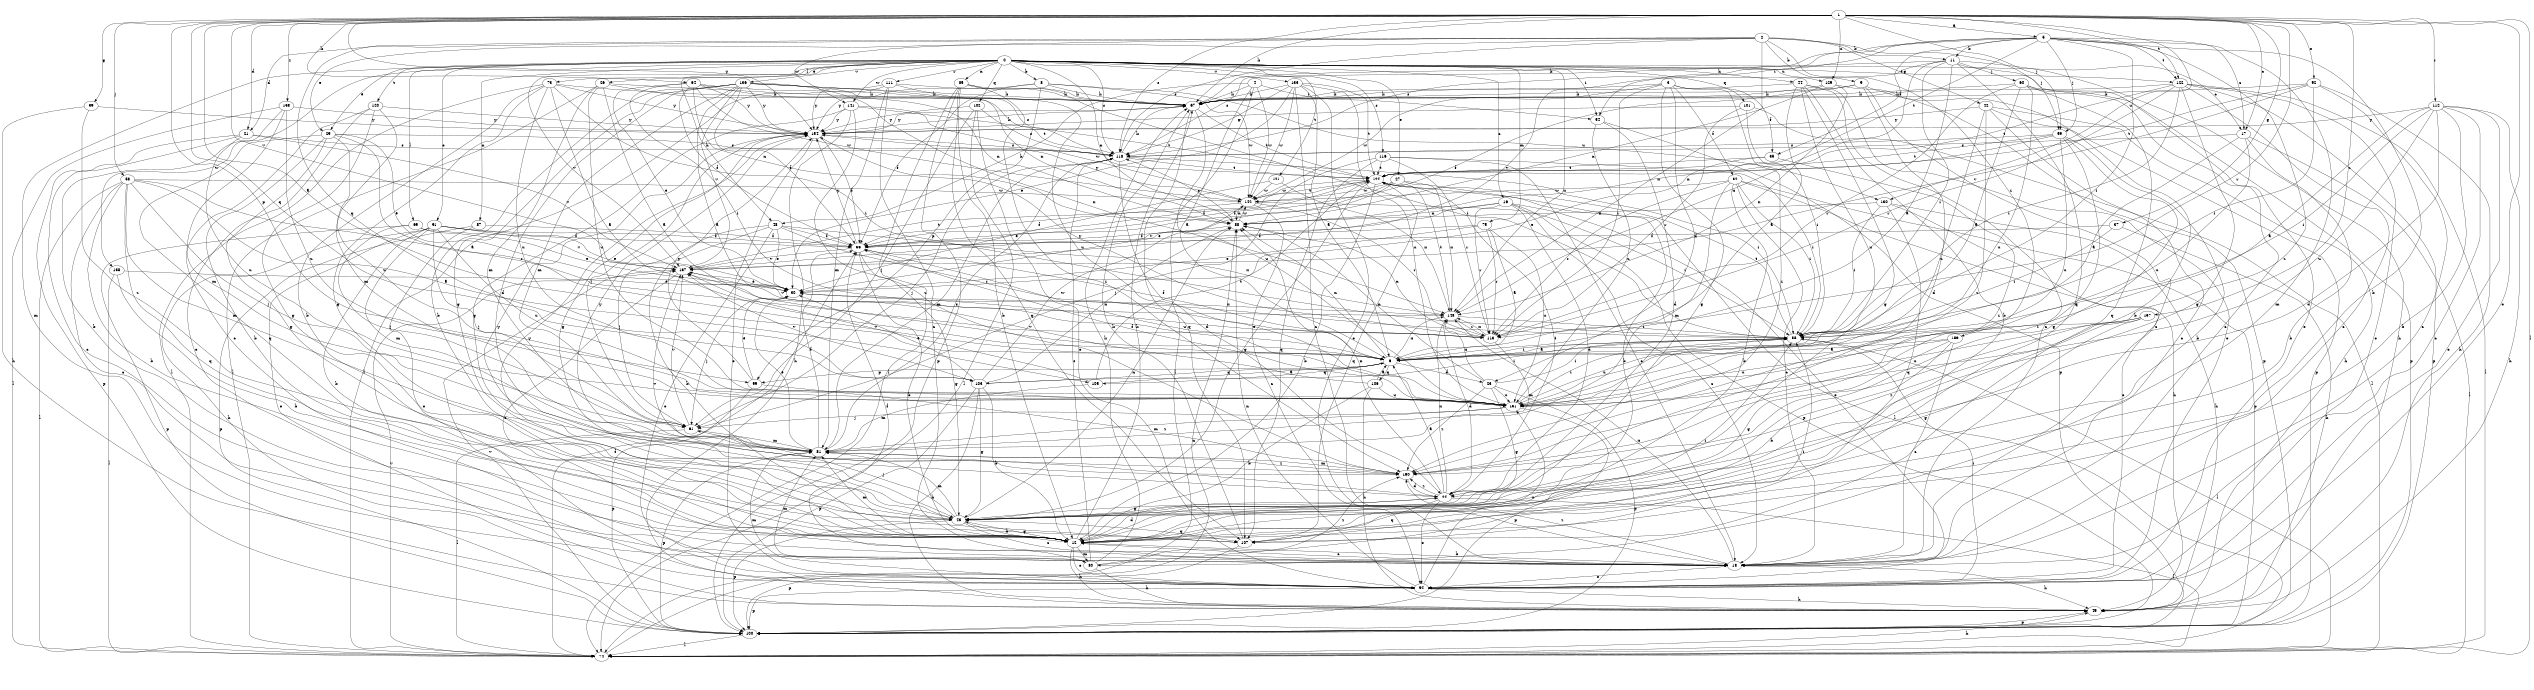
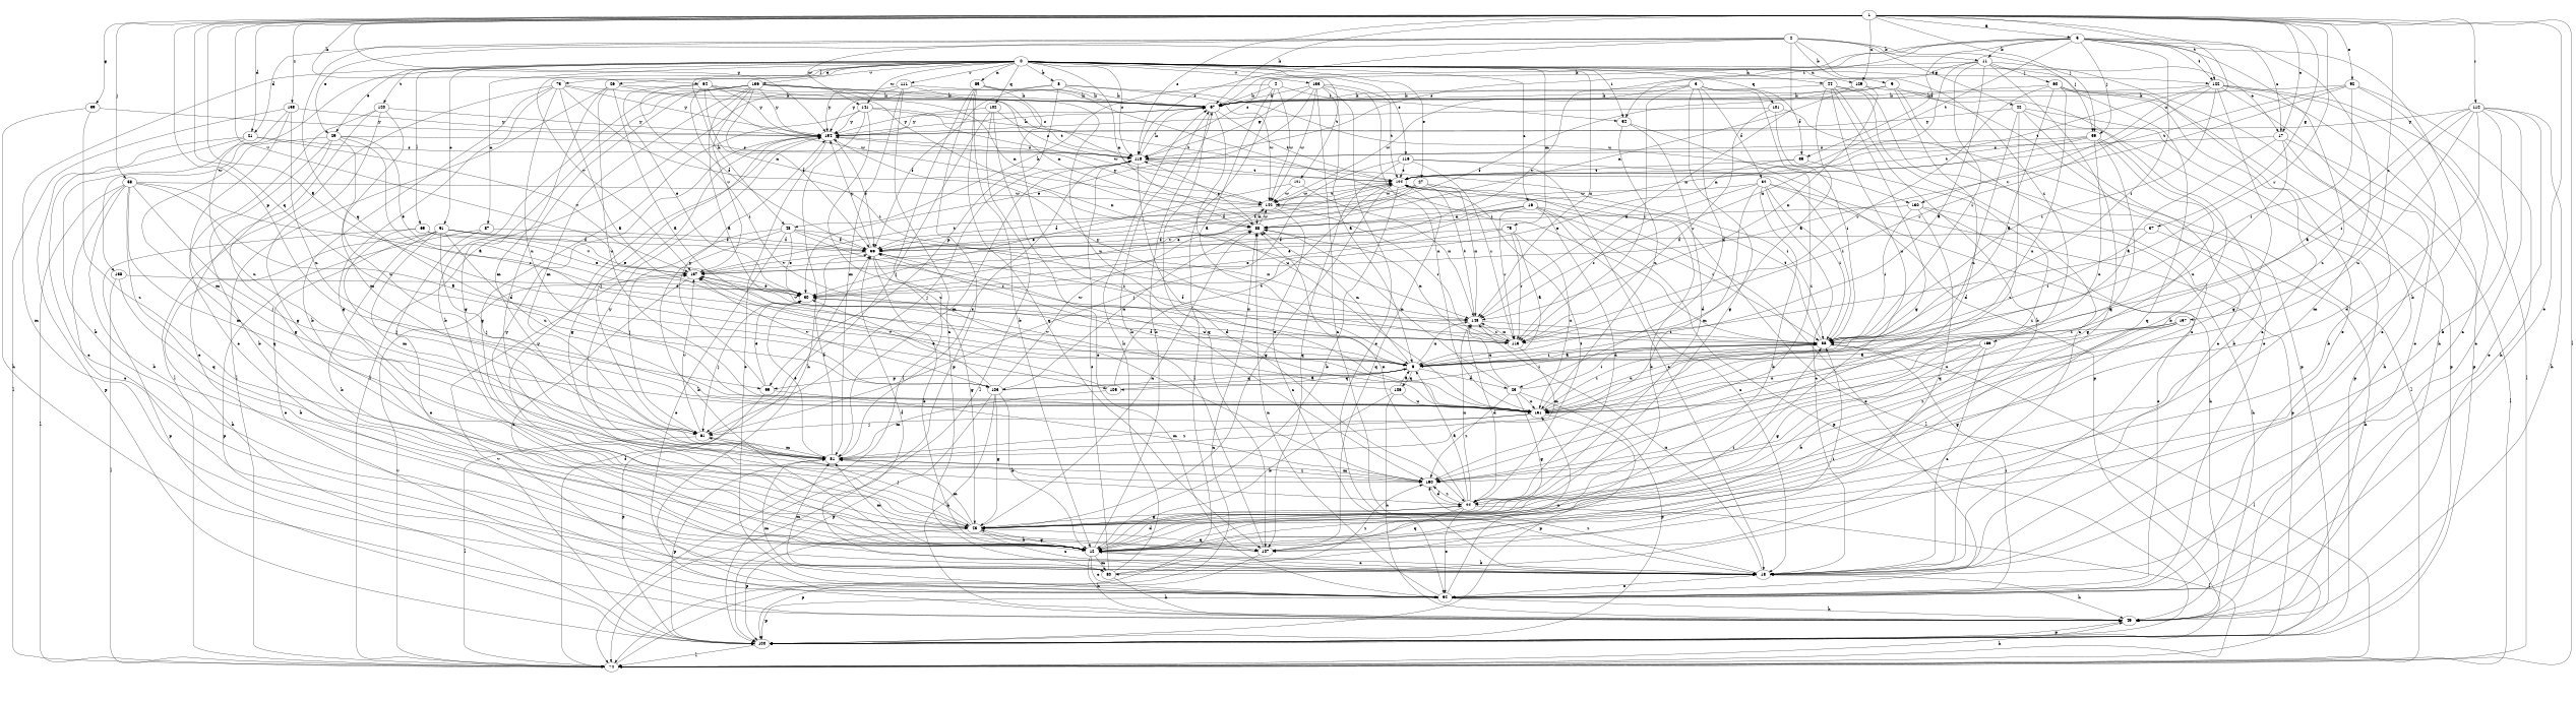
  strict digraph {
    0
    8
    16
    17
    26
    27
    29
    44
    48
    54
    69
    73
    75
    80
    85
    87
    88
    91
    101
    102
    111
    116
    118
    120
    121
    122
    129
    133
    136
    137
    138
    141
    148
    67
    99
    130
    154
    142
    36
    94
    113
    30
    18
    24
    100
    6
    74
    12
    131
    81
    43
    107
    61
    55
    160
    49
    124
    1
    5
    21
    37
    39
    58
    59
    64
    92
    103
    112
    157
    158
    11
    35
    23
    105
    106
    2
    9
    42
    159
    60
    3
    32
    4
    0 -> 8 [label=b]
    0 -> 16 [label=c]
    0 -> 17 [label=c]
    0 -> 26 [label=e]
    0 -> 27 [label=e]
    0 -> 29 [label=e]
    0 -> 44 [label=h]
    0 -> 48 [label=h]
    0 -> 54 [label=i]
    0 -> 69 [label=l]
    0 -> 73 [label=l]
    0 -> 75 [label=m]
    0 -> 80 [label=m]
    0 -> 85 [label=n]
    0 -> 87 [label=n]
    0 -> 88 [label=n]
    0 -> 91 [label=o]
    0 -> 101 [label=q]
    0 -> 102 [label=q]
    0 -> 111 [label=r]
    0 -> 116 [label=s]
    0 -> 118 [label=s]
    0 -> 120 [label=t]
    0 -> 121 [label=t]
    0 -> 122 [label=t]
    0 -> 129 [label=u]
    0 -> 133 [label=v]
    0 -> 136 [label=v]
    0 -> 137 [label=v]
    0 -> 138 [label=w]
    0 -> 141 [label=w]
    0 -> 148 [label=x]
    8 -> 67 [label=k]
    8 -> 99 [label=p]
    8 -> 130 [label=u]
    8 -> 154 [label=y]
    8 -> 142 [label=w]
    8 -> 36 [label=f]
    16 -> 88 [label=n]
    16 -> 137 [label=v]
    16 -> 94 [label=o]
    16 -> 113 [label=r]
+   16 -> 30 [label=e]
    16 -> 18 [label=c]
    16 -> 24 [label=d]
    16 -> 100 [label=p]
    17 -> 118 [label=s]
    17 -> 6 [label=a]
    17 -> 74 [label=l]
    17 -> 12 [label=b]
    17 -> 131 [label=u]
    26 -> 88 [label=n]
    26 -> 67 [label=k]
    26 -> 6 [label=a]
    26 -> 74 [label=l]
    26 -> 131 [label=u]
    26 -> 81 [label=m]
    27 -> 148 [label=x]
    27 -> 142 [label=w]
    27 -> 36 [label=f]
    27 -> 30 [label=e]
    27 -> 12 [label=b]
    29 -> 118 [label=s]
    29 -> 30 [label=e]
    29 -> 6 [label=a]
    29 -> 12 [label=b]
    29 -> 131 [label=u]
    29 -> 43 [label=g]
    29 -> 107 [label=q]
    44 -> 67 [label=k]
    44 -> 94 [label=o]
    44 -> 18 [label=c]
    44 -> 6 [label=a]
    44 -> 12 [label=b]
    44 -> 131 [label=u]
    44 -> 43 [label=g]
    48 -> 148 [label=x]
    48 -> 36 [label=f]
    48 -> 94 [label=o]
    48 -> 113 [label=r]
    48 -> 30 [label=e]
    48 -> 12 [label=b]
    48 -> 61 [label=j]
    54 -> 24 [label=d]
    54 -> 100 [label=p]
    54 -> 131 [label=u]
    69 -> 36 [label=f]
    69 -> 30 [label=e]
    69 -> 100 [label=p]
    69 -> 61 [label=j]
    73 -> 67 [label=k]
    73 -> 154 [label=y]
    73 -> 6 [label=a]
    73 -> 74 [label=l]
    73 -> 12 [label=b]
    73 -> 131 [label=u]
    73 -> 43 [label=g]
    73 -> 55 [label=i]
    75 -> 36 [label=f]
    75 -> 113 [label=r]
    75 -> 30 [label=e]
    75 -> 6 [label=a]
    75 -> 131 [label=u]
    80 -> 118 [label=s]
    80 -> 67 [label=k]
    80 -> 36 [label=f]
    80 -> 81 [label=m]
    80 -> 55 [label=i]
    80 -> 160 [label=z]
    80 -> 49 [label=h]
    85 -> 67 [label=k]
    85 -> 100 [label=p]
    85 -> 74 [label=l]
    85 -> 12 [label=b]
    85 -> 107 [label=q]
    85 -> 55 [label=i]
    85 -> 160 [label=z]
    87 -> 36 [label=f]
    87 -> 94 [label=o]
    87 -> 100 [label=p]
    88 -> 118 [label=s]
    88 -> 142 [label=w]
    88 -> 36 [label=f]
    91 -> 137 [label=v]
    91 -> 36 [label=f]
    91 -> 94 [label=o]
    91 -> 30 [label=e]
    91 -> 12 [label=b]
    91 -> 131 [label=u]
    91 -> 81 [label=m]
    91 -> 61 [label=j]
    91 -> 49 [label=h]
    101 -> 154 [label=y]
    101 -> 113 [label=r]
    101 -> 74 [label=l]
    101 -> 55 [label=i]
    102 -> 118 [label=s]
    102 -> 154 [label=y]
    102 -> 94 [label=o]
    102 -> 74 [label=l]
    102 -> 61 [label=j]
    111 -> 67 [label=k]
    111 -> 154 [label=y]
    111 -> 18 [label=c]
    111 -> 74 [label=l]
    111 -> 131 [label=u]
    111 -> 81 [label=m]
    116 -> 113 [label=r]
    116 -> 18 [label=c]
    116 -> 107 [label=q]
    116 -> 61 [label=j]
    116 -> 55 [label=i]
    116 -> 124 [label=t]
    118 -> 67 [label=k]
    118 -> 24 [label=d]
    118 -> 81 [label=m]
    118 -> 61 [label=j]
    118 -> 55 [label=i]
    118 -> 124 [label=t]
    120 -> 154 [label=y]
    120 -> 94 [label=o]
    120 -> 18 [label=c]
    120 -> 81 [label=m]
    120 -> 43 [label=g]
    121 -> 148 [label=x]
    121 -> 142 [label=w]
    121 -> 30 [label=e]
    122 -> 67 [label=k]
    122 -> 94 [label=o]
    122 -> 113 [label=r]
    122 -> 18 [label=c]
    122 -> 100 [label=p]
    122 -> 74 [label=l]
    122 -> 43 [label=g]
    122 -> 55 [label=i]
    122 -> 124 [label=t]
    129 -> 88 [label=n]
    129 -> 148 [label=x]
    129 -> 67 [label=k]
    129 -> 12 [label=b]
    133 -> 118 [label=s]
    133 -> 67 [label=k]
    133 -> 142 [label=w]
    133 -> 94 [label=o]
    133 -> 30 [label=e]
    133 -> 18 [label=c]
    133 -> 6 [label=a]
    133 -> 131 [label=u]
    133 -> 124 [label=t]
    136 -> 88 [label=n]
    136 -> 118 [label=s]
    136 -> 137 [label=v]
    136 -> 148 [label=x]
    136 -> 67 [label=k]
    136 -> 154 [label=y]
    136 -> 36 [label=f]
    136 -> 24 [label=d]
    136 -> 6 [label=a]
    136 -> 12 [label=b]
    136 -> 81 [label=m]
    136 -> 43 [label=g]
    137 -> 30 [label=e]
    137 -> 18 [label=c]
    137 -> 124 [label=t]
    138 -> 30 [label=e]
    138 -> 74 [label=l]
    138 -> 12 [label=b]
    141 -> 154 [label=y]
    141 -> 142 [label=w]
    141 -> 43 [label=g]
    141 -> 160 [label=z]
    141 -> 49 [label=h]
    141 -> 124 [label=t]
    148 -> 137 [label=v]
    148 -> 113 [label=r]
    148 -> 24 [label=d]
    148 -> 55 [label=i]
    148 -> 124 [label=t]
    67 -> 154 [label=y]
    67 -> 131 [label=u]
    67 -> 107 [label=q]
    67 -> 124 [label=t]
    99 -> 154 [label=y]
    99 -> 30 [label=e]
    99 -> 100 [label=p]
    99 -> 160 [label=z]
    130 -> 88 [label=n]
    130 -> 94 [label=o]
    130 -> 107 [label=q]
    130 -> 55 [label=i]
    130 -> 49 [label=h]
    154 -> 118 [label=s]
    154 -> 67 [label=k]
    154 -> 36 [label=f]
    154 -> 94 [label=o]
    154 -> 43 [label=g]
    154 -> 61 [label=j]
    142 -> 88 [label=n]
    142 -> 154 [label=y]
    142 -> 36 [label=f]
    142 -> 113 [label=r]
    142 -> 18 [label=c]
    142 -> 55 [label=i]
    142 -> 124 [label=t]
    36 -> 137 [label=v]
    36 -> 154 [label=y]
    36 -> 12 [label=b]
    36 -> 131 [label=u]
    36 -> 43 [label=g]
    94 -> 88 [label=n]
    94 -> 100 [label=p]
    94 -> 131 [label=u]
    94 -> 81 [label=m]
    94 -> 55 [label=i]
    94 -> 49 [label=h]
    113 -> 88 [label=n]
    113 -> 148 [label=x]
    113 -> 154 [label=y]
    113 -> 36 [label=f]
    113 -> 81 [label=m]
    30 -> 148 [label=x]
    30 -> 61 [label=j]
    18 -> 148 [label=x]
    18 -> 94 [label=o]
    18 -> 12 [label=b]
    18 -> 160 [label=z]
    18 -> 49 [label=h]
    24 -> 88 [label=n]
-   24 -> 137 [label=v]
    24 -> 148 [label=x]
    24 -> 94 [label=o]
    24 -> 6 [label=a]
    24 -> 74 [label=l]
    24 -> 43 [label=g]
    24 -> 107 [label=q]
    24 -> 160 [label=z]
    24 -> 124 [label=t]
    100 -> 137 [label=v]
    100 -> 74 [label=l]
    6 -> 88 [label=n]
    6 -> 148 [label=x]
    6 -> 99 [label=p]
    6 -> 30 [label=e]
    6 -> 55 [label=i]
    6 -> 103 [label=q]
    6 -> 23 [label=d]
    6 -> 105 [label=q]
    6 -> 106 [label=q]
    74 -> 88 [label=n]
    74 -> 137 [label=v]
    74 -> 36 [label=f]
    74 -> 49 [label=h]
    12 -> 80 [label=m]
    12 -> 67 [label=k]
    12 -> 154 [label=y]
    12 -> 94 [label=o]
    12 -> 18 [label=c]
    12 -> 24 [label=d]
    12 -> 81 [label=m]
    12 -> 43 [label=g]
    12 -> 55 [label=i]
    12 -> 49 [label=h]
    131 -> 36 [label=f]
    131 -> 100 [label=p]
    131 -> 81 [label=m]
    131 -> 61 [label=j]
    131 -> 55 [label=i]
    81 -> 118 [label=s]
    81 -> 36 [label=f]
    81 -> 30 [label=e]
    81 -> 100 [label=p]
    81 -> 160 [label=z]
    43 -> 88 [label=n]
    43 -> 154 [label=y]
    43 -> 18 [label=c]
    43 -> 100 [label=p]
    43 -> 12 [label=b]
    43 -> 81 [label=m]
    43 -> 107 [label=q]
    43 -> 61 [label=j]
    107 -> 67 [label=k]
    107 -> 100 [label=p]
    61 -> 137 [label=v]
    61 -> 74 [label=l]
    61 -> 81 [label=m]
    55 -> 6 [label=a]
    55 -> 74 [label=l]
    55 -> 131 [label=u]
    55 -> 124 [label=t]
    160 -> 154 [label=y]
    160 -> 24 [label=d]
    160 -> 81 [label=m]
    49 -> 100 [label=p]
    124 -> 142 [label=w]
    124 -> 36 [label=f]
    124 -> 74 [label=l]
    124 -> 12 [label=b]
    124 -> 43 [label=g]
    124 -> 107 [label=q]
    1 -> 17 [label=c]
    1 -> 118 [label=s]
    1 -> 122 [label=t]
    1 -> 129 [label=u]
    1 -> 137 [label=v]
    1 -> 67 [label=k]
    1 -> 99 [label=p]
    1 -> 130 [label=u]
    1 -> 154 [label=y]
    1 -> 94 [label=o]
    1 -> 113 [label=r]
    1 -> 6 [label=a]
    1 -> 74 [label=l]
    1 -> 5 [label=a]
    1 -> 21 [label=d]
    1 -> 37 [label=g]
    1 -> 39 [label=g]
    1 -> 58 [label=j]
    1 -> 59 [label=j]
    1 -> 64 [label=k]
    1 -> 92 [label=o]
    1 -> 103 [label=q]
    1 -> 112 [label=r]
    1 -> 157 [label=z]
    1 -> 158 [label=z]
    5 -> 17 [label=c]
    5 -> 54 [label=i]
    5 -> 80 [label=m]
    5 -> 118 [label=s]
    5 -> 122 [label=t]
    5 -> 67 [label=k]
    5 -> 12 [label=b]
    5 -> 55 [label=i]
    5 -> 160 [label=z]
    5 -> 124 [label=t]
    5 -> 59 [label=j]
    5 -> 11 [label=b]
    5 -> 35 [label=f]
    21 -> 118 [label=s]
    21 -> 137 [label=v]
    21 -> 18 [label=c]
    21 -> 100 [label=p]
    21 -> 131 [label=u]
    37 -> 36 [label=f]
    37 -> 55 [label=i]
    37 -> 49 [label=h]
    39 -> 154 [label=y]
    39 -> 160 [label=z]
    39 -> 49 [label=h]
    58 -> 142 [label=w]
    58 -> 113 [label=r]
    58 -> 18 [label=c]
    58 -> 74 [label=l]
    58 -> 12 [label=b]
    58 -> 81 [label=m]
    58 -> 107 [label=q]
    58 -> 61 [label=j]
    58 -> 105 [label=a]
    59 -> 88 [label=n]
    59 -> 118 [label=s]
    59 -> 12 [label=b]
    59 -> 131 [label=u]
    59 -> 43 [label=g]
    59 -> 160 [label=z]
    59 -> 124 [label=t]
    64 -> 88 [label=n]
    64 -> 67 [label=k]
    64 -> 154 [label=y]
    64 -> 142 [label=w]
    64 -> 36 [label=f]
    64 -> 30 [label=e]
    64 -> 55 [label=i]
    64 -> 124 [label=t]
    92 -> 137 [label=v]
    92 -> 67 [label=k]
    92 -> 18 [label=c]
    92 -> 55 [label=i]
    92 -> 49 [label=h]
    92 -> 124 [label=t]
    103 -> 88 [label=n]
    103 -> 137 [label=v]
    103 -> 142 [label=w]
    103 -> 30 [label=e]
    103 -> 100 [label=p]
    103 -> 12 [label=b]
    103 -> 43 [label=g]
    103 -> 55 [label=i]
    103 -> 49 [label=h]
    112 -> 154 [label=y]
    112 -> 94 [label=o]
    112 -> 18 [label=c]
    112 -> 24 [label=d]
    112 -> 6 [label=a]
    112 -> 12 [label=b]
    112 -> 131 [label=u]
    112 -> 55 [label=i]
    112 -> 49 [label=h]
    157 -> 131 [label=u]
    157 -> 43 [label=g]
    157 -> 55 [label=i]
    157 -> 160 [label=z]
    158 -> 154 [label=y]
    158 -> 74 [label=l]
    158 -> 12 [label=b]
    158 -> 131 [label=u]
    158 -> 81 [label=m]
    11 -> 118 [label=s]
    11 -> 137 [label=v]
    11 -> 148 [label=x]
    11 -> 94 [label=o]
    11 -> 6 [label=a]
    11 -> 107 [label=q]
    11 -> 55 [label=i]
    11 -> 49 [label=h]
    11 -> 60 [label=j]
    35 -> 30 [label=e]
    35 -> 160 [label=z]
    35 -> 124 [label=t]
    23 -> 88 [label=n]
    23 -> 148 [label=x]
    23 -> 100 [label=p]
    23 -> 131 [label=u]
    23 -> 43 [label=g]
    23 -> 55 [label=i]
    23 -> 160 [label=z]
    105 -> 137 [label=v]
    105 -> 6 [label=a]
    105 -> 81 [label=m]
    105 -> 124 [label=t]
    106 -> 137 [label=v]
    106 -> 6 [label=a]
    106 -> 12 [label=b]
    106 -> 131 [label=u]
    106 -> 49 [label=h]
    2 -> 29 [label=e]
    2 -> 118 [label=s]
    2 -> 141 [label=w]
    2 -> 148 [label=x]
    2 -> 21 [label=d]
    2 -> 59 [label=j]
    2 -> 103 [label=q]
    2 -> 11 [label=b]
    2 -> 9 [label=b]
    2 -> 42 [label=g]
    2 -> 159 [label=z]
    9 -> 67 [label=k]
    9 -> 36 [label=f]
    9 -> 18 [label=c]
    9 -> 24 [label=d]
    9 -> 100 [label=p]
    42 -> 154 [label=y]
    42 -> 18 [label=c]
    42 -> 100 [label=p]
    42 -> 131 [label=u]
    42 -> 160 [label=z]
    42 -> 49 [label=h]
    159 -> 18 [label=c]
    159 -> 6 [label=a]
    159 -> 12 [label=b]
    159 -> 131 [label=u]
    159 -> 43 [label=g]
    60 -> 67 [label=k]
    60 -> 113 [label=r]
    60 -> 18 [label=c]
    60 -> 100 [label=p]
    60 -> 6 [label=a]
    60 -> 131 [label=u]
    60 -> 107 [label=q]
    3 -> 67 [label=k]
    3 -> 142 [label=w]
    3 -> 113 [label=r]
    3 -> 43 [label=g]
    3 -> 160 [label=z]
    3 -> 35 [label=f]
    3 -> 23 [label=d]
    3 -> 32 [label=f]
    32 -> 142 [label=w]
    32 -> 113 [label=r]
    32 -> 18 [label=c]
    32 -> 100 [label=p]
    32 -> 12 [label=b]
    32 -> 81 [label=m]
    32 -> 55 [label=i]
    32 -> 49 [label=h]
    4 -> 48 [label=h]
    4 -> 54 [label=i]
    4 -> 67 [label=k]
    4 -> 142 [label=w]
    4 -> 6 [label=a]
    4 -> 74 [label=l]
  }
